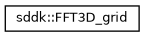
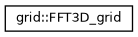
  digraph {
    rankdir=LR
-   n1 [color=black fillcolor=white fontname=Helvetica fontsize=10 height=0.2 label="sddk::FFT3D_grid" shape=record style=filled width=0.4]
+   n1 [color=black fillcolor=white fontname=Helvetica fontsize=10 height=0.2 label="grid::FFT3D_grid" shape=record style=filled width=0.4]
  }
